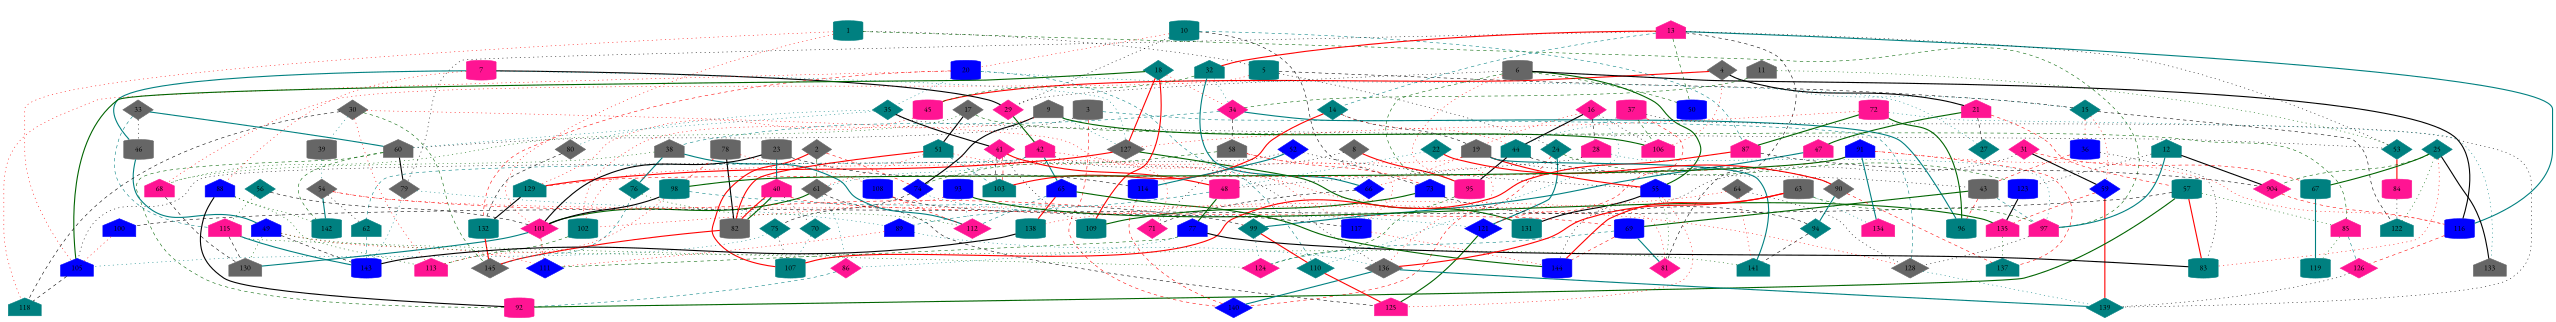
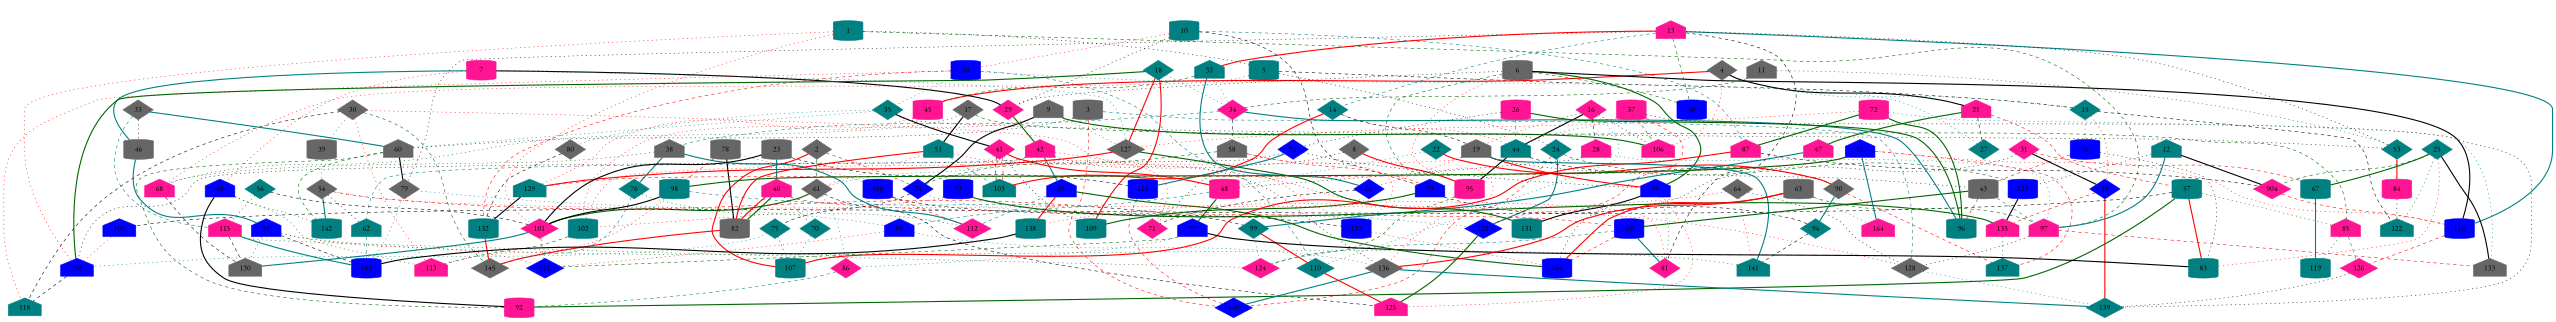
  graph {
    fontname="EB Garamond"
    node [color=teal fontname="EB Garamond" shape=diamond style=filled]
    edge [color=red fontname="EB Garamond" style=dotted]
    1 [shape=cylinder]
    5 [shape=cylinder]
    97 [color=deeppink shape=house]
    101 [color=deeppink]
    105 [color=blue shape=house]
    15
    24
    68 [color=deeppink shape=house]
    128 [color=gray40]
    133 [color=gray40 shape=house]
    111 [color=blue]
    130 [color=gray40 shape=house]
    118 [shape=house]
    2 [color=gray40]
    61 [color=gray40]
    74 [color=blue]
    107 [shape=cylinder]
    125 [color=deeppink shape=house]
    86 [color=deeppink]
    121 [color=blue]
    75
    3 [color=gray40 shape=cylinder]
    60 [color=gray40 shape=house]
    140 [color=blue]
    79 [color=gray40]
    142 [shape=cylinder]
    92 [color=deeppink shape=cylinder]
    139
    4 [color=gray40]
    21 [color=deeppink shape=house]
    45 [color=deeppink shape=cylinder]
    106 [color=deeppink shape=house]
    36 [color=blue shape=cylinder]
    59 [color=blue]
    122 [shape=house]
    27
    47 [color=deeppink shape=house]
    57 [shape=cylinder]
    129 [shape=house]
    123 [color=blue shape=cylinder]
    6 [color=gray40 shape=cylinder]
    29 [color=deeppink]
    50 [color=blue shape=cylinder]
    55 [color=blue shape=house]
    95 [color=deeppink shape=cylinder]
    116 [color=blue shape=cylinder]
    136 [color=gray40]
    42 [color=deeppink shape=house]
    81 [color=deeppink]
    131 [shape=cylinder]
    124 [color=deeppink]
    126 [color=deeppink]
    7 [color=deeppink shape=cylinder]
    46 [color=gray40 shape=cylinder]
    88 [color=blue shape=house]
    127 [color=gray40]
    49 [color=blue shape=house]
    113 [color=deeppink shape=house]
    8 [color=gray40]
    71 [color=deeppink]
    9 [color=gray40 shape=house]
    102 [shape=cylinder]
    10 [shape=cylinder]
    20 [color=blue shape=cylinder]
    73 [color=blue shape=house]
    87 [color=deeppink shape=house]
    110
    35
    132 [shape=cylinder]
    109 [shape=cylinder]
    94
    n72 [color=deeppink label=904]
    11 [color=gray40 shape=house]
    34 [color=deeppink]
    53
    96 [shape=cylinder]
    38 [color=gray40 shape=house]
    58 [color=gray40 shape=house]
    84 [color=deeppink shape=cylinder]
    12 [shape=house]
    135 [color=deeppink shape=house]
    13 [color=deeppink shape=house]
    14
    32 [shape=house]
    19 [color=gray40 shape=house]
    44 [shape=house]
    103 [shape=house]
    66 [color=blue]
    89 [color=blue shape=house]
    143 [color=blue shape=cylinder]
    43 [color=gray40 shape=cylinder]
    141 [shape=house]
    90 [color=gray40]
    83 [shape=cylinder]
    16 [color=deeppink]
    28 [color=deeppink shape=house]
    48 [color=deeppink shape=cylinder]
    17 [color=gray40]
    51 [shape=house]
    85 [color=deeppink shape=house]
    82 [color=gray40 shape=cylinder]
    119 [shape=cylinder]
    18
    69 [color=blue shape=cylinder]
    41 [color=deeppink]
    80 [color=gray40]
    145 [color=gray40]
    99
    100 [color=blue shape=house]
    22
    77 [color=blue shape=house]
    137 [shape=house]
    23 [color=gray40 shape=cylinder]
    40 [color=deeppink shape=house]
    114 [color=blue shape=cylinder]
    70
    25
    67 [shape=cylinder]
+   26 [color=deeppink shape=cylinder]
    52 [color=blue]
    62 [shape=house]
    65 [color=blue shape=house]
    30 [color=gray40]
    39 [color=gray40 shape=cylinder]
    117 [color=blue shape=cylinder]
    54 [color=gray40]
    144 [color=blue shape=cylinder]
    31 [color=deeppink]
    33 [color=gray40]
    115 [color=deeppink shape=house]
    76
    112 [color=deeppink]
    93 [color=blue shape=cylinder]
    37 [color=deeppink shape=cylinder]
    138 [shape=cylinder]
    56
    63 [color=gray40 shape=cylinder]
-   134 [color=deeppink shape=house]
+   134 [color=deeppink shape=house label=164]
    64 [color=gray40]
    72 [color=deeppink shape=cylinder]
    78 [color=gray40 shape=cylinder]
    98 [shape=cylinder]
    108 [color=blue shape=cylinder]
    91 [color=blue shape=house]
    1 -- 5 [color=black]
    1 -- 97 [color=darkgreen style=dashed]
    1 -- 101
    1 -- 105
    5 -- 15 [color=black style=dashed]
    5 -- 24 [color=black]
    5 -- 68
    97 -- 128 [color=black]
+   97 -- 133 [style=dashed]
    101 -- 111 [style=dashed]
    101 -- 130 [color=teal style=bold]
    105 -- 118 [color=black style=dashed]
    15 -- 36
    15 -- 59
    15 -- 122 [color=black style=dashed]
    24 -- 121 [color=teal style=bold]
    24 -- 140 [style=dashed]
    24 -- 123 [color=darkgreen style=dashed]
    68 -- 130 [color=black style=dashed]
    128 -- 139 [color=teal]
    2 -- 61 [color=darkgreen style=dashed]
    2 -- 74 [style=dashed]
    2 -- 107 [style=bold]
    61 -- 101 [color=darkgreen style=bold]
    61 -- 125 [color=black style=dashed]
    61 -- 86 [color=teal]
    74 -- 121 [color=teal]
    74 -- 75 [color=black style=dashed]
    86 -- 92 [color=teal style=dashed]
    121 -- 125 [color=darkgreen style=bold]
    75 -- 105 [color=teal]
    75 -- 107 [color=black]
    3 -- 128 [color=teal style=dashed]
    3 -- 60 [color=black]
    3 -- 140 [style=dashed]
    60 -- 79 [color=black style=bold]
    60 -- 142 [color=darkgreen style=dashed]
    60 -- 92 [color=darkgreen style=dashed]
    79 -- 89 [color=teal]
    79 -- 143 [color=teal]
    4 -- 15 [color=teal]
    4 -- 21 [color=black style=bold]
    4 -- 45 [style=bold]
    4 -- 106
    21 -- 27 [color=black style=dashed]
    21 -- 47 [color=darkgreen style=bold]
    21 -- 57 [style=dashed]
    45 -- 129
    36 -- 43 [style=dashed]
    36 -- 83 [color=black]
    59 -- 139 [style=bold]
    59 -- 135 [style=dashed]
    47 -- 99 [color=teal style=bold]
    57 -- 92 [color=darkgreen style=bold]
    57 -- 83 [style=bold]
    57 -- 85 [color=darkgreen]
    57 -- 100 [color=black style=dashed]
    129 -- 132 [color=black style=bold]
    123 -- 135 [color=black style=bold]
    6 -- 29 [color=black]
    6 -- 50 [color=darkgreen style=dashed]
    6 -- 55 [color=darkgreen style=bold]
    6 -- 95 [color=darkgreen style=dashed]
    6 -- 116 [color=black style=bold]
    6 -- 136
    29 -- 42 [color=darkgreen style=bold]
    55 -- 125
    55 -- 81 [color=darkgreen]
    55 -- 131 [color=black style=bold]
    95 -- 124 [color=darkgreen style=dashed]
    116 -- 126 [style=dashed]
    136 -- 140 [color=teal style=bold]
    136 -- 139 [color=teal style=bold]
    42 -- 61 [color=teal]
    42 -- 136 [color=black]
    42 -- 81
    42 -- 62 [color=teal style=dashed]
    42 -- 65 [color=teal style=bold]
    126 -- 139 [color=black]
    7 -- 29 [color=black style=bold]
    7 -- 46 [color=teal style=bold]
    7 -- 88
    7 -- 127 [color=teal]
    46 -- 49 [color=teal style=bold]
    88 -- 142 [color=darkgreen]
    88 -- 92 [color=black style=bold]
    88 -- 113 [color=darkgreen]
    127 -- 129 [style=bold]
    127 -- 131 [color=darkgreen style=bold]
    49 -- 111
    49 -- 130 [color=darkgreen]
    49 -- 143 [color=black style=dashed]
    49 -- 141 [color=darkgreen]
    8 -- 95 [style=bold]
    8 -- 71 [color=black]
    9 -- 74 [color=black style=bold]
    9 -- 106 [color=darkgreen style=bold]
    9 -- 127 [color=teal]
    9 -- 102
    102 -- 113 [color=darkgreen style=dashed]
    10 -- 29 [color=black]
    10 -- 20
    10 -- 73 [color=black style=dashed]
    10 -- 87 [color=teal style=dashed]
    20 -- 118
    20 -- 27 [color=teal]
    20 -- 110 [color=teal style=dashed]
    20 -- 35 [color=teal]
    20 -- 132 [style=dashed]
    73 -- 109 [color=darkgreen style=bold]
    73 -- 94 [color=black style=dashed]
    87 -- 107 [style=bold]
    87 -- n72 [color=black style=dashed]
    110 -- 125 [style=bold]
    35 -- 60 [color=teal]
    35 -- 53 [color=black]
    35 -- 41 [color=black style=bold]
    35 -- 80 [color=teal]
    132 -- 145 [style=bold]
    94 -- 141 [color=black style=dashed]
    n72 -- 116 [style=dashed]
    11 -- 34 [color=darkgreen style=dashed]
    11 -- 53 [color=darkgreen]
    34 -- 96 [color=teal style=bold]
    34 -- 38 [color=teal style=dashed]
    34 -- 58 [color=black style=dashed]
    53 -- 84 [style=bold]
    38 -- 68 [color=darkgreen]
    38 -- 76 [color=teal style=bold]
    38 -- 112 [color=teal style=bold]
    58 -- 74 [color=darkgreen style=dashed]
    58 -- 73 [style=dashed]
    58 -- 117
    84 -- 122 [color=black]
    12 -- 97 [color=teal style=bold]
    12 -- 123 [color=black]
    12 -- n72 [color=black style=bold]
    135 -- 137 [color=darkgreen]
    13 -- 79 [color=black]
    13 -- 50 [color=darkgreen style=dashed]
    13 -- 116 [color=teal style=bold]
    13 -- 81 [color=black style=dashed]
    13 -- 53 [color=black]
    13 -- 14 [color=teal style=dashed]
    13 -- 32 [style=bold]
    14 -- 19 [color=black style=dashed]
    14 -- 44
    14 -- 103 [style=bold]
    32 -- 45 [color=darkgreen style=dashed]
    32 -- 34 [color=teal]
    32 -- 66 [color=teal style=bold]
    19 -- 55 [style=bold]
    19 -- 102
    19 -- 66
    19 -- 43 [color=black]
    19 -- 141 [color=teal style=bold]
    44 -- 95 [color=black style=bold]
    44 -- 90 [color=black style=dashed]
    66 -- 71 [color=black style=dashed]
    89 -- 111
    89 -- 136 [color=teal]
    43 -- 97 [color=teal style=dashed]
    43 -- 96 [style=dashed]
    43 -- 69 [color=darkgreen style=bold]
    90 -- 94 [color=teal style=bold]
    90 -- 137 [style=dashed]
    16 -- 106 [color=black]
    16 -- 110 [color=teal]
    16 -- 19
    16 -- 44 [color=black style=bold]
    16 -- 28 [color=black style=dashed]
    28 -- 97 [color=teal]
    28 -- 48 [color=black]
    48 -- 89 [color=teal style=dashed]
    48 -- 77 [color=darkgreen style=bold]
    17 -- 68 [color=darkgreen]
    17 -- 51 [color=black style=bold]
    17 -- 85 [color=darkgreen style=dashed]
    51 -- 61
    51 -- 71
    51 -- 103 [color=teal style=dashed]
    51 -- 82 [style=bold]
    85 -- 126 [color=teal style=dashed]
    85 -- 119 [color=darkgreen]
    82 -- 145 [style=bold]
    18 -- 105 [color=darkgreen style=bold]
    18 -- 127 [style=bold]
    18 -- 109 [style=bold]
    18 -- 34
    69 -- 81 [color=teal style=bold]
    69 -- 124 [color=teal style=dashed]
    69 -- 144 [style=dashed]
    41 -- 109 [color=black]
    41 -- 103 [color=black style=dashed]
    41 -- 103 [style=dashed]
    41 -- 48 [style=bold]
    41 -- 93 [color=teal]
    80 -- 132 [color=black style=dashed]
    99 -- 124 [color=teal]
    99 -- 110 [style=bold]
    100 -- 105
    22 -- 90 [style=bold]
    22 -- 48 [color=teal]
    77 -- 111 [color=darkgreen style=dashed]
    77 -- 86 [color=teal]
    77 -- 83 [color=black style=bold]
    23 -- 101 [color=black style=bold]
    23 -- 40 [color=teal style=bold]
    23 -- 114 [color=black style=dashed]
    40 -- 82 [style=bold]
    40 -- 82 [color=darkgreen style=bold]
    40 -- 69 [style=dashed]
    40 -- 70 [color=black]
    114 -- 140 [style=dashed]
    70 -- 107 [color=teal]
    25 -- 133 [color=black style=bold]
    25 -- 122 [color=darkgreen]
    25 -- n72 [color=darkgreen style=dashed]
    25 -- 83
    25 -- 67 [color=darkgreen style=bold]
    67 -- 119 [color=teal style=bold]
+   26 -- 96 [color=darkgreen style=bold]
+   26 -- 44 [style=dashed]
+   26 -- 52 [color=black]
    52 -- 105 [color=black]
    52 -- 55 [color=black]
    52 -- 114 [color=teal style=bold]
    62 -- 143 [color=teal style=dashed]
    65 -- 144 [color=darkgreen style=bold]
    65 -- 112 [color=teal style=dashed]
    65 -- 138 [style=bold]
    30 -- 118 [color=black style=dashed]
    30 -- 113
    30 -- 145 [color=darkgreen style=dashed]
    30 -- 39 [color=teal]
    30 -- 117
    39 -- 54 [color=teal]
    117 -- 144
    54 -- 128
    54 -- 142 [color=teal style=bold]
    54 -- 99 [style=dashed]
    54 -- 62 [color=black]
    31 -- 59 [color=black style=bold]
    31 -- 67 [style=dashed]
    31 -- 144 [color=black]
    33 -- 60 [color=teal style=bold]
    33 -- 46 [color=black]
    33 -- 115 [color=teal style=dashed]
    115 -- 130 [color=black style=dashed]
    115 -- 124 [color=darkgreen]
    115 -- 143 [color=teal style=bold]
    76 -- 145 [color=teal style=dashed]
    76 -- 112 [color=darkgreen]
    93 -- 102
    93 -- 135 [color=darkgreen style=bold]
    93 -- 112 [color=teal]
    37 -- 121 [style=dashed]
    37 -- 139 [color=black]
    37 -- 106 [color=darkgreen style=dashed]
    37 -- 44 [color=teal]
    138 -- 143 [color=black style=bold]
    56 -- 101 [color=black style=dashed]
    56 -- 115 [color=darkgreen]
    63 -- 97 [color=darkgreen style=dashed]
    63 -- 136 [style=bold]
    63 -- 144 [style=bold]
    63 -- 134 [color=teal]
    64 -- 128 [color=black]
    64 -- 141
    64 -- 138
    72 -- 133 [color=teal]
    72 -- 127
    72 -- 87 [color=darkgreen style=bold]
    72 -- 96 [color=darkgreen style=bold]
    78 -- 82 [color=black style=bold]
    78 -- 98 [style=dashed]
    78 -- 108
    98 -- 101 [color=black style=bold]
    98 -- 113
    98 -- 99 [color=teal style=dashed]
    108 -- 117 [color=black style=dashed]
    108 -- 112 [style=dashed]
    91 -- 129 [style=dashed]
    91 -- 116
    91 -- 137 [style=dashed]
    91 -- 134 [color=teal style=bold]
    91 -- 98 [color=darkgreen style=bold]
  }
